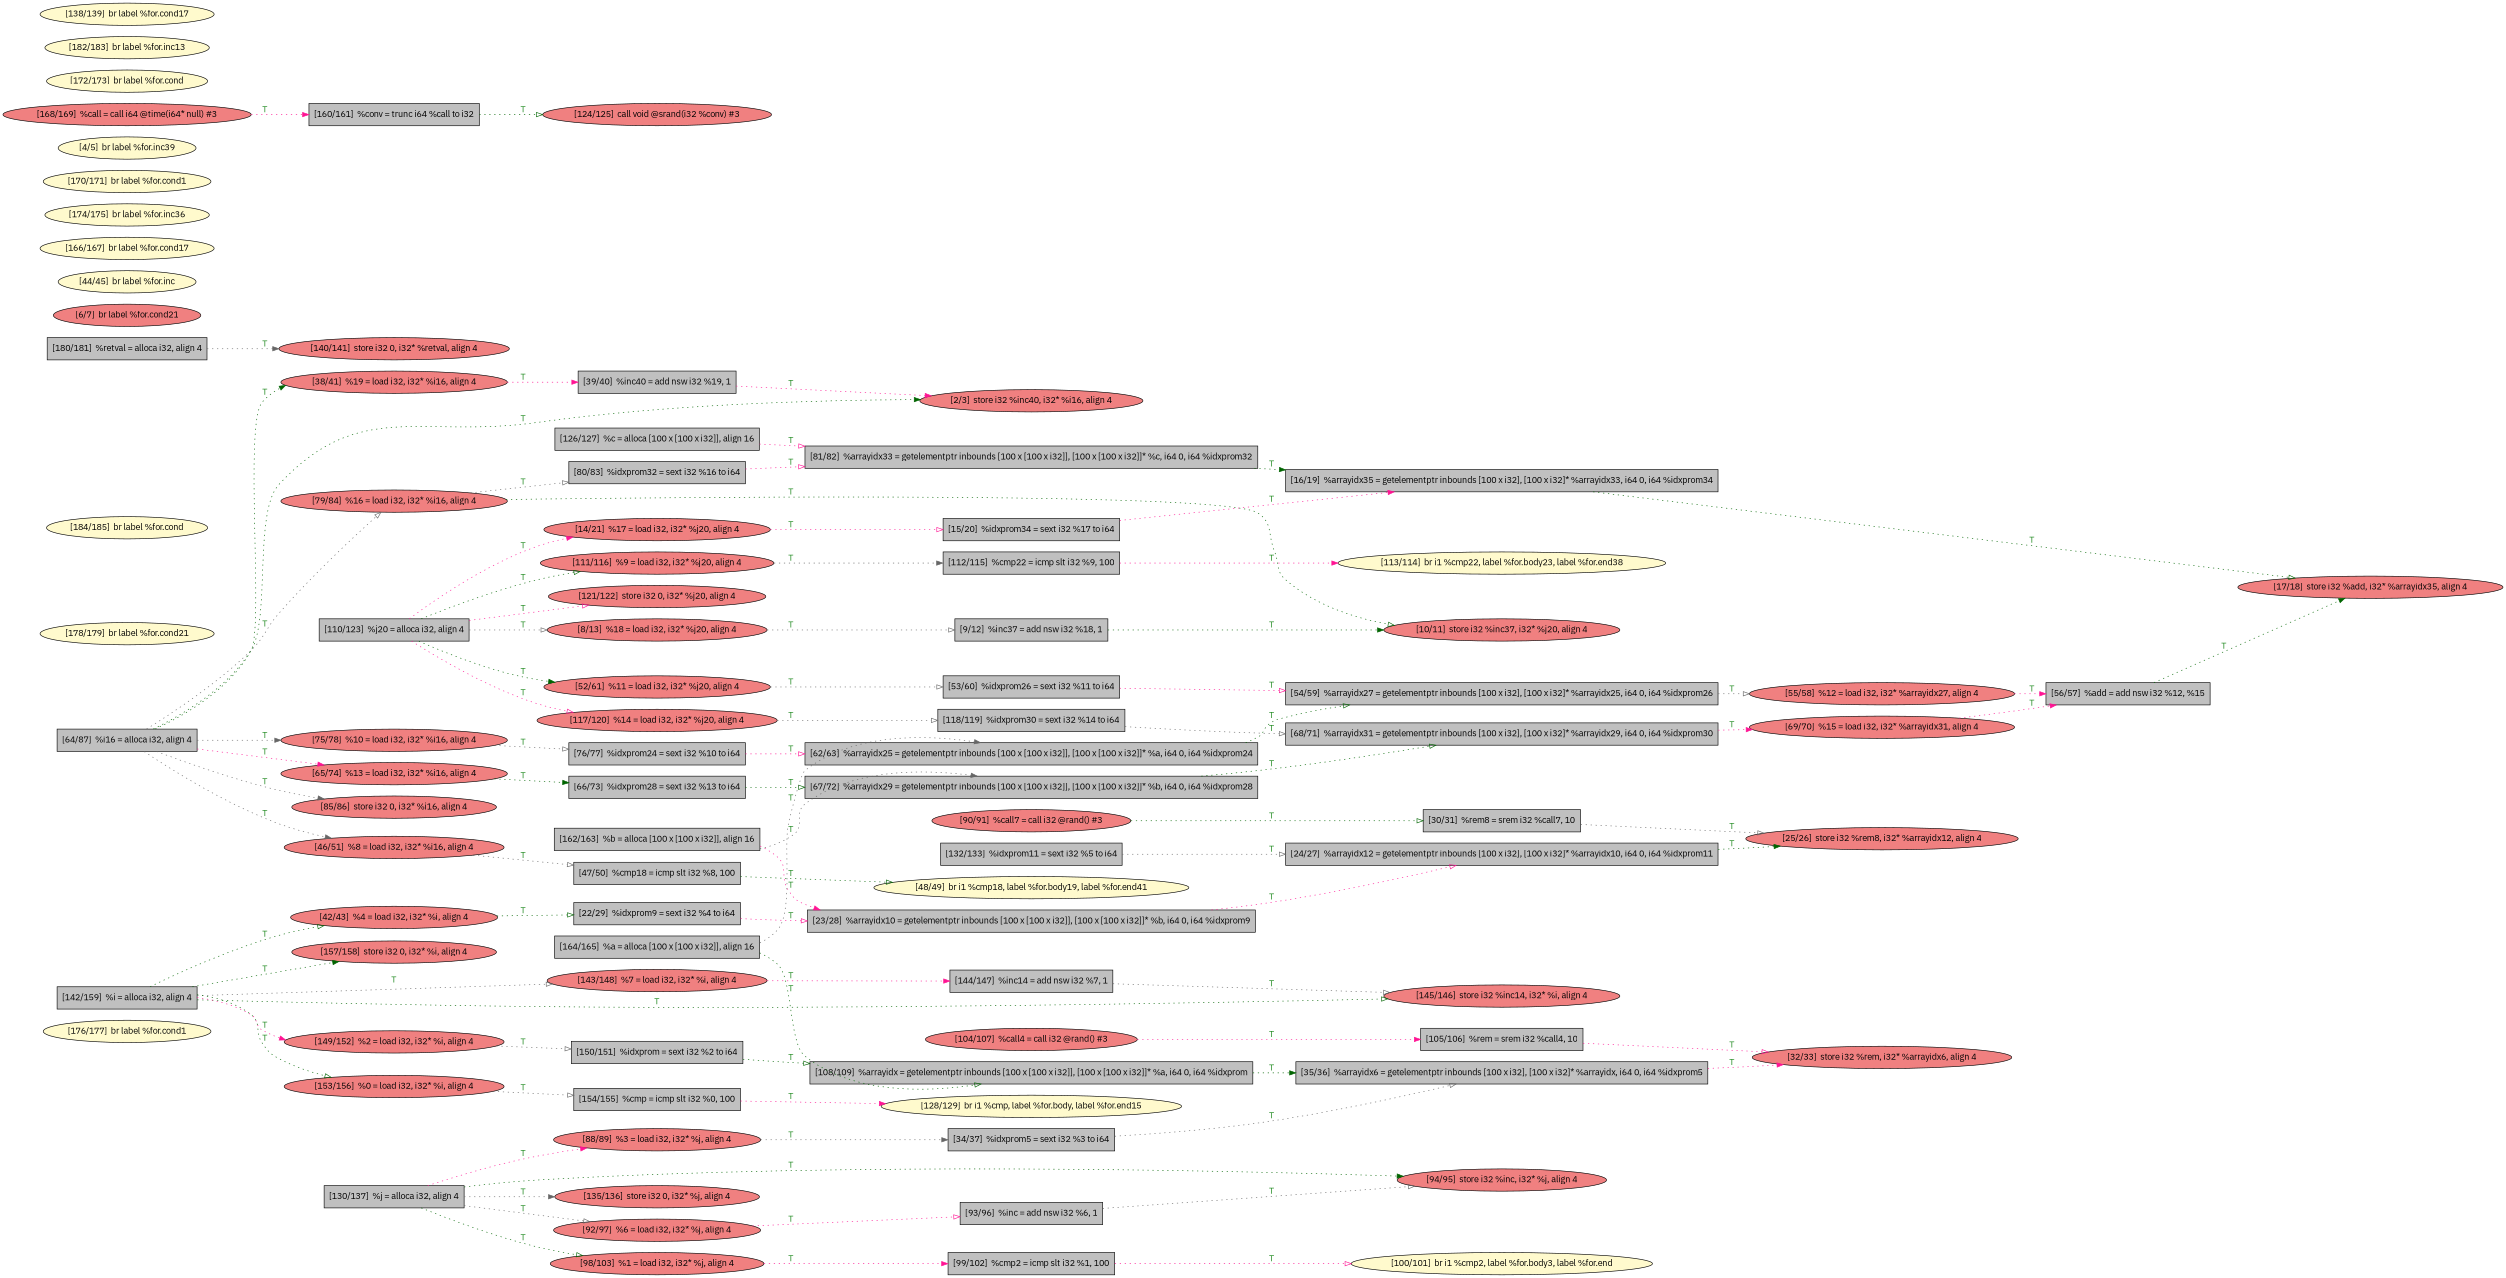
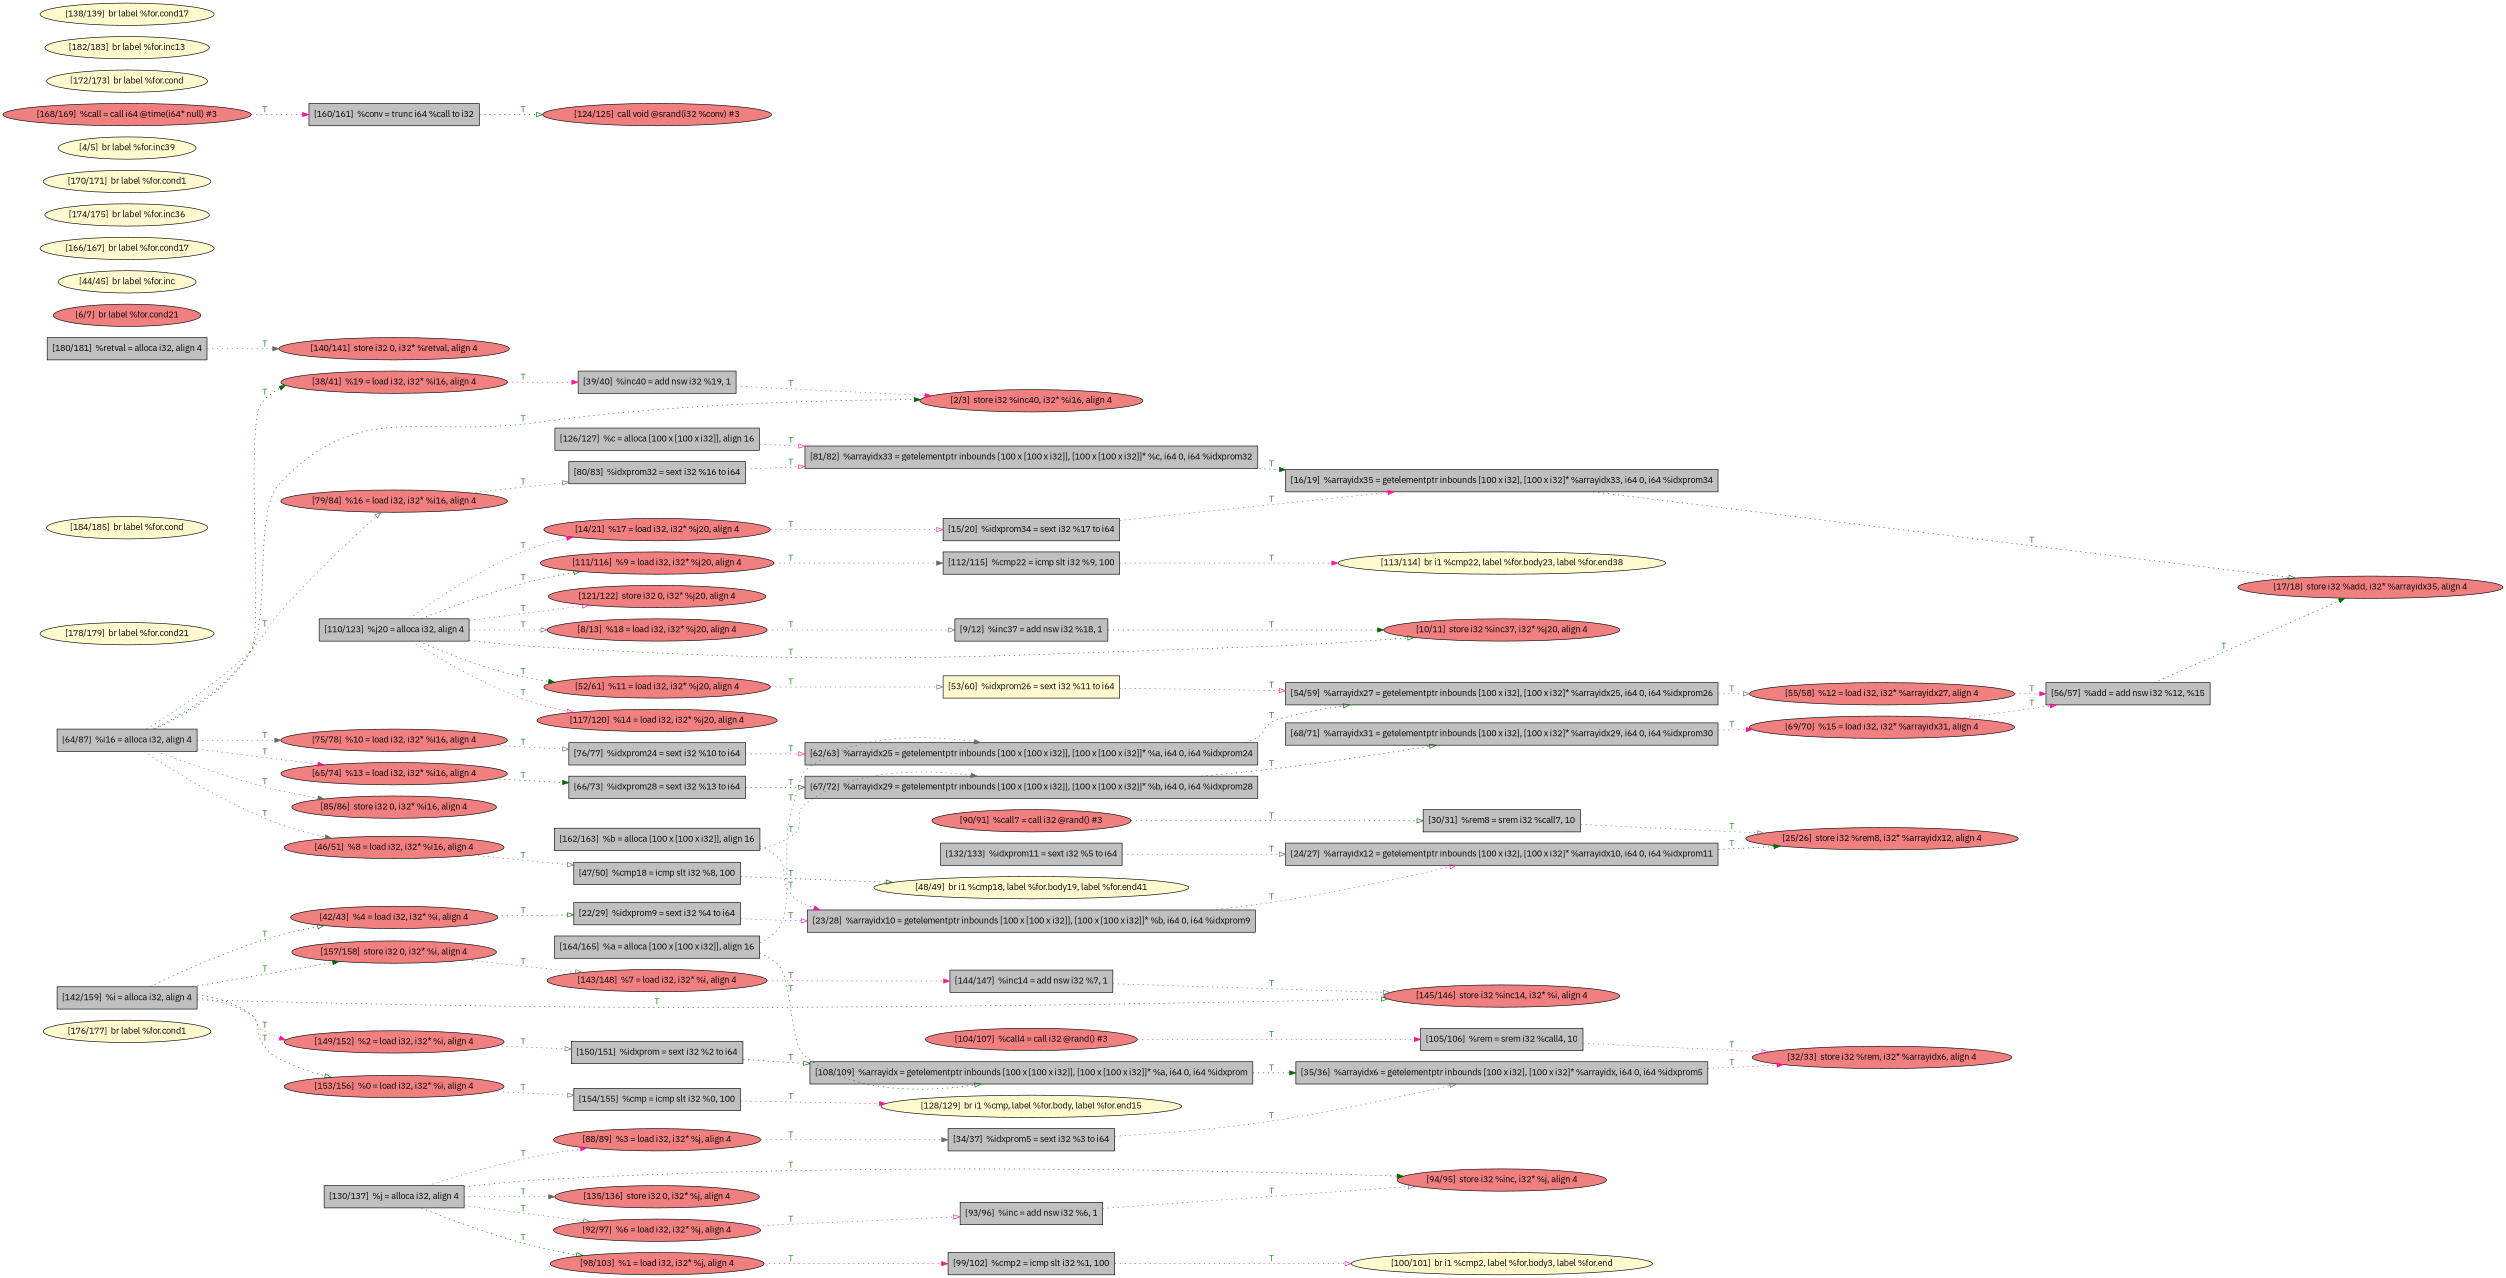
  digraph {
    fontname="IBM Plex Sans"
    rankdir=LR
    node [fillcolor=grey fontname="IBM Plex Sans" shape=ellipse style=filled]
    edge [arrowhead=onormal color=deeppink fontcolor=forestgreen fontname="IBM Plex Sans" style=dotted]
    n1 [fillcolor=lemonchiffon label="[176/177]  br label %for.cond1"]
    n2 [label="[39/40]  %inc40 = add nsw i32 %19, 1" shape=rectangle]
    n3 [fillcolor=lightcoral label="[2/3]  store i32 %inc40, i32* %i16, align 4"]
    n4 [fillcolor=lightcoral label="[75/78]  %10 = load i32, i32* %i16, align 4"]
    n5 [label="[76/77]  %idxprom24 = sext i32 %10 to i64" shape=rectangle]
    n6 [label="[62/63]  %arrayidx25 = getelementptr inbounds [100 x [100 x i32]], [100 x [100 x i32]]* %a, i64 0, i64 %idxprom24" shape=rectangle]
    n7 [fillcolor=lightcoral label="[85/86]  store i32 0, i32* %i16, align 4"]
    n8 [label="[64/87]  %i16 = alloca i32, align 4" shape=rectangle]
    n9 [fillcolor=lightcoral label="[46/51]  %8 = load i32, i32* %i16, align 4"]
    n10 [fillcolor=lightcoral label="[38/41]  %19 = load i32, i32* %i16, align 4"]
    n11 [fillcolor=lightcoral label="[79/84]  %16 = load i32, i32* %i16, align 4"]
    n12 [fillcolor=lightcoral label="[65/74]  %13 = load i32, i32* %i16, align 4"]
    n13 [label="[47/50]  %cmp18 = icmp slt i32 %8, 100" shape=rectangle]
    n14 [label="[80/83]  %idxprom32 = sext i32 %16 to i64" shape=rectangle]
    n15 [label="[66/73]  %idxprom28 = sext i32 %13 to i64" shape=rectangle]
    n16 [fillcolor=lightcoral label="[88/89]  %3 = load i32, i32* %j, align 4"]
    n17 [label="[34/37]  %idxprom5 = sext i32 %3 to i64" shape=rectangle]
    n18 [label="[35/36]  %arrayidx6 = getelementptr inbounds [100 x i32], [100 x i32]* %arrayidx, i64 0, i64 %idxprom5" shape=rectangle]
    n19 [fillcolor=lightcoral label="[52/61]  %11 = load i32, i32* %j20, align 4"]
-   n20 [label="[53/60]  %idxprom26 = sext i32 %11 to i64" shape=rectangle]
+   n20 [fillcolor=lemonchiffon label="[53/60]  %idxprom26 = sext i32 %11 to i64" shape=rectangle]
    n21 [label="[54/59]  %arrayidx27 = getelementptr inbounds [100 x i32], [100 x i32]* %arrayidx25, i64 0, i64 %idxprom26" shape=rectangle]
    n22 [fillcolor=lightcoral label="[90/91]  %call7 = call i32 @rand() #3"]
    n23 [label="[30/31]  %rem8 = srem i32 %call7, 10" shape=rectangle]
    n24 [fillcolor=lightcoral label="[25/26]  store i32 %rem8, i32* %arrayidx12, align 4"]
    n25 [fillcolor=lightcoral label="[92/97]  %6 = load i32, i32* %j, align 4"]
    n26 [label="[93/96]  %inc = add nsw i32 %6, 1" shape=rectangle]
    n27 [fillcolor=lightcoral label="[94/95]  store i32 %inc, i32* %j, align 4"]
    n28 [fillcolor=lemonchiffon label="[100/101]  br i1 %cmp2, label %for.body3, label %for.end"]
    n29 [fillcolor=lightcoral label="[55/58]  %12 = load i32, i32* %arrayidx27, align 4"]
    n30 [label="[56/57]  %add = add nsw i32 %12, %15" shape=rectangle]
    n31 [label="[23/28]  %arrayidx10 = getelementptr inbounds [100 x [100 x i32]], [100 x [100 x i32]]* %b, i64 0, i64 %idxprom9" shape=rectangle]
    n32 [label="[24/27]  %arrayidx12 = getelementptr inbounds [100 x i32], [100 x i32]* %arrayidx10, i64 0, i64 %idxprom11" shape=rectangle]
    n33 [fillcolor=lemonchiffon label="[48/49]  br i1 %cmp18, label %for.body19, label %for.end41"]
    n34 [fillcolor=lightcoral label="[17/18]  store i32 %add, i32* %arrayidx35, align 4"]
    n35 [fillcolor=lemonchiffon label="[178/179]  br label %for.cond21"]
    n36 [label="[68/71]  %arrayidx31 = getelementptr inbounds [100 x i32], [100 x i32]* %arrayidx29, i64 0, i64 %idxprom30" shape=rectangle]
    n37 [fillcolor=lightcoral label="[69/70]  %15 = load i32, i32* %arrayidx31, align 4"]
    n38 [label="[162/163]  %b = alloca [100 x [100 x i32]], align 16" shape=rectangle]
    n39 [label="[67/72]  %arrayidx29 = getelementptr inbounds [100 x [100 x i32]], [100 x [100 x i32]]* %b, i64 0, i64 %idxprom28" shape=rectangle]
    n40 [label="[132/133]  %idxprom11 = sext i32 %5 to i64" shape=rectangle]
    n41 [fillcolor=lemonchiffon label="[184/185]  br label %for.cond"]
    n42 [fillcolor=lightcoral label="[140/141]  store i32 0, i32* %retval, align 4"]
    n43 [fillcolor=lightcoral label="[145/146]  store i32 %inc14, i32* %i, align 4"]
    n44 [fillcolor=lightcoral label="[121/122]  store i32 0, i32* %j20, align 4"]
    n45 [fillcolor=lightcoral label="[14/21]  %17 = load i32, i32* %j20, align 4"]
    n46 [label="[15/20]  %idxprom34 = sext i32 %17 to i64" shape=rectangle]
    n47 [label="[16/19]  %arrayidx35 = getelementptr inbounds [100 x i32], [100 x i32]* %arrayidx33, i64 0, i64 %idxprom34" shape=rectangle]
    n48 [fillcolor=lightcoral label="[6/7]  br label %for.cond21"]
    n49 [fillcolor=lemonchiffon label="[44/45]  br label %for.inc"]
    n50 [label="[154/155]  %cmp = icmp slt i32 %0, 100" shape=rectangle]
    n51 [fillcolor=lemonchiffon label="[128/129]  br i1 %cmp, label %for.body, label %for.end15"]
    n52 [fillcolor=lemonchiffon label="[166/167]  br label %for.cond17"]
    n53 [fillcolor=lightcoral label="[32/33]  store i32 %rem, i32* %arrayidx6, align 4"]
    n54 [fillcolor=lightcoral label="[98/103]  %1 = load i32, i32* %j, align 4"]
    n55 [label="[99/102]  %cmp2 = icmp slt i32 %1, 100" shape=rectangle]
    n56 [fillcolor=lightcoral label="[157/158]  store i32 0, i32* %i, align 4"]
    n57 [fillcolor=lightcoral label="[117/120]  %14 = load i32, i32* %j20, align 4"]
-   n58 [label="[118/119]  %idxprom30 = sext i32 %14 to i64" shape=rectangle]
    n59 [label="[9/12]  %inc37 = add nsw i32 %18, 1" shape=rectangle]
    n60 [fillcolor=lightcoral label="[10/11]  store i32 %inc37, i32* %j20, align 4"]
    n61 [fillcolor=lemonchiffon label="[174/175]  br label %for.inc36"]
    n62 [label="[130/137]  %j = alloca i32, align 4" shape=rectangle]
    n63 [fillcolor=lightcoral label="[135/136]  store i32 0, i32* %j, align 4"]
    n64 [fillcolor=lemonchiffon label="[113/114]  br i1 %cmp22, label %for.body23, label %for.end38"]
    n65 [label="[81/82]  %arrayidx33 = getelementptr inbounds [100 x [100 x i32]], [100 x [100 x i32]]* %c, i64 0, i64 %idxprom32" shape=rectangle]
    n66 [fillcolor=lemonchiffon label="[170/171]  br label %for.cond1"]
    n67 [label="[112/115]  %cmp22 = icmp slt i32 %9, 100" shape=rectangle]
    n68 [fillcolor=lightcoral label="[143/148]  %7 = load i32, i32* %i, align 4"]
    n69 [label="[144/147]  %inc14 = add nsw i32 %7, 1" shape=rectangle]
    n70 [fillcolor=lemonchiffon label="[4/5]  br label %for.inc39"]
    n71 [fillcolor=lightcoral label="[149/152]  %2 = load i32, i32* %i, align 4"]
    n72 [label="[150/151]  %idxprom = sext i32 %2 to i64" shape=rectangle]
    n73 [label="[108/109]  %arrayidx = getelementptr inbounds [100 x [100 x i32]], [100 x [100 x i32]]* %a, i64 0, i64 %idxprom" shape=rectangle]
    n74 [label="[105/106]  %rem = srem i32 %call4, 10" shape=rectangle]
    n75 [label="[160/161]  %conv = trunc i64 %call to i32" shape=rectangle]
    n76 [fillcolor=lightcoral label="[124/125]  call void @srand(i32 %conv) #3"]
    n77 [label="[126/127]  %c = alloca [100 x [100 x i32]], align 16" shape=rectangle]
    n78 [fillcolor=lightcoral label="[153/156]  %0 = load i32, i32* %i, align 4"]
    n79 [label="[110/123]  %j20 = alloca i32, align 4" shape=rectangle]
    n80 [fillcolor=lightcoral label="[111/116]  %9 = load i32, i32* %j20, align 4"]
    n81 [fillcolor=lightcoral label="[8/13]  %18 = load i32, i32* %j20, align 4"]
    n82 [label="[22/29]  %idxprom9 = sext i32 %4 to i64" shape=rectangle]
    n83 [fillcolor=lemonchiffon label="[172/173]  br label %for.cond"]
    n84 [label="[142/159]  %i = alloca i32, align 4" shape=rectangle]
    n85 [fillcolor=lightcoral label="[42/43]  %4 = load i32, i32* %i, align 4"]
    n86 [label="[180/181]  %retval = alloca i32, align 4" shape=rectangle]
    n87 [fillcolor=lemonchiffon label="[182/183]  br label %for.inc13"]
    n88 [label="[164/165]  %a = alloca [100 x [100 x i32]], align 16" shape=rectangle]
    n89 [fillcolor=lemonchiffon label="[138/139]  br label %for.cond17"]
    n90 [fillcolor=lightcoral label="[104/107]  %call4 = call i32 @rand() #3"]
    n91 [fillcolor=lightcoral label="[168/169]  %call = call i64 @time(i64* null) #3"]
    n2 -> n3 [arrowhead=normal label=T]
    n4 -> n5 [color=gray40 label=T]
    n5 -> n6 [label=T]
    n6 -> n21 [color=darkgreen label=T]
    n8 -> n3 [arrowhead=normal color=darkgreen label=T]
    n8 -> n4 [arrowhead=normal color=gray40 label=T]
    n8 -> n7 [arrowhead=normal color=gray40 label=T]
    n8 -> n9 [arrowhead=normal color=gray40 label=T]
    n8 -> n10 [arrowhead=normal color=darkgreen label=T]
    n8 -> n11 [color=gray40 label=T]
    n8 -> n12 [arrowhead=normal label=T]
    n9 -> n13 [color=gray40 label=T]
    n10 -> n2 [arrowhead=normal label=T]
    n11 -> n14 [color=gray40 label=T]
    n12 -> n15 [arrowhead=normal color=darkgreen label=T]
    n13 -> n33 [color=darkgreen label=T]
    n14 -> n65 [label=T]
    n15 -> n39 [color=darkgreen label=T]
    n16 -> n17 [arrowhead=normal color=gray40 label=T]
    n17 -> n18 [color=gray40 label=T]
    n18 -> n53 [arrowhead=normal label=T]
    n19 -> n20 [color=gray40 label=T]
    n20 -> n21 [label=T]
    n21 -> n29 [color=gray40 label=T]
    n22 -> n23 [color=darkgreen label=T]
    n23 -> n24 [color=gray40 label=T]
    n25 -> n26 [label=T]
    n26 -> n27 [color=gray40 label=T]
    n29 -> n30 [arrowhead=normal label=T]
    n30 -> n34 [arrowhead=normal color=darkgreen label=T]
    n31 -> n32 [label=T]
    n32 -> n24 [arrowhead=normal color=darkgreen label=T]
    n36 -> n37 [arrowhead=normal label=T]
    n37 -> n30 [arrowhead=normal label=T]
    n38 -> n31 [arrowhead=normal label=T]
    n38 -> n39 [arrowhead=normal color=gray40 label=T]
    n39 -> n36 [color=darkgreen label=T]
    n40 -> n32 [color=gray40 label=T]
    n45 -> n46 [label=T]
    n46 -> n47 [arrowhead=normal label=T]
    n47 -> n34 [color=darkgreen label=T]
    n50 -> n51 [arrowhead=normal label=T]
    n54 -> n55 [arrowhead=normal label=T]
    n55 -> n28 [label=T]
-   n57 -> n58 [color=gray40 label=T]
-   n58 -> n36 [color=gray40 label=T]
    n59 -> n60 [arrowhead=normal color=darkgreen label=T]
    n62 -> n16 [arrowhead=normal label=T]
    n62 -> n25 [color=gray40 label=T]
    n62 -> n27 [arrowhead=normal color=darkgreen label=T]
    n62 -> n54 [color=darkgreen label=T]
    n62 -> n63 [arrowhead=normal color=gray40 label=T]
    n65 -> n47 [arrowhead=normal color=darkgreen label=T]
    n67 -> n64 [arrowhead=normal label=T]
    n68 -> n69 [arrowhead=normal label=T]
    n69 -> n43 [color=gray40 label=T]
    n71 -> n72 [color=gray40 label=T]
    n72 -> n73 [color=darkgreen label=T]
    n73 -> n18 [arrowhead=normal color=darkgreen label=T]
    n74 -> n53 [label=T]
    n75 -> n76 [color=darkgreen label=T]
    n77 -> n65 [label=T]
    n78 -> n50 [color=gray40 label=T]
    n79 -> n19 [arrowhead=normal color=darkgreen label=T]
    n79 -> n44 [label=T]
    n79 -> n45 [arrowhead=normal label=T]
    n79 -> n57 [label=T]
-   n11 -> n60 [color=darkgreen label=T]
+   n79 -> n60 [color=darkgreen label=T]
    n79 -> n80 [color=darkgreen label=T]
    n79 -> n81 [color=gray40 label=T]
    n80 -> n67 [arrowhead=normal color=gray40 label=T]
    n81 -> n59 [color=gray40 label=T]
    n82 -> n31 [label=T]
    n84 -> n43 [color=darkgreen label=T]
    n84 -> n56 [arrowhead=normal color=darkgreen label=T]
-   n84 -> n68 [color=gray40 label=T]
+   n56 -> n68 [color=gray40 label=T]
    n84 -> n71 [arrowhead=normal label=T]
    n84 -> n78 [color=darkgreen label=T]
    n84 -> n85 [color=darkgreen label=T]
    n85 -> n82 [color=darkgreen label=T]
    n86 -> n42 [arrowhead=normal color=gray40 label=T]
    n88 -> n6 [arrowhead=normal color=gray40 label=T]
    n88 -> n73 [color=darkgreen label=T]
    n90 -> n74 [arrowhead=normal label=T]
    n91 -> n75 [arrowhead=normal label=T]
  }
